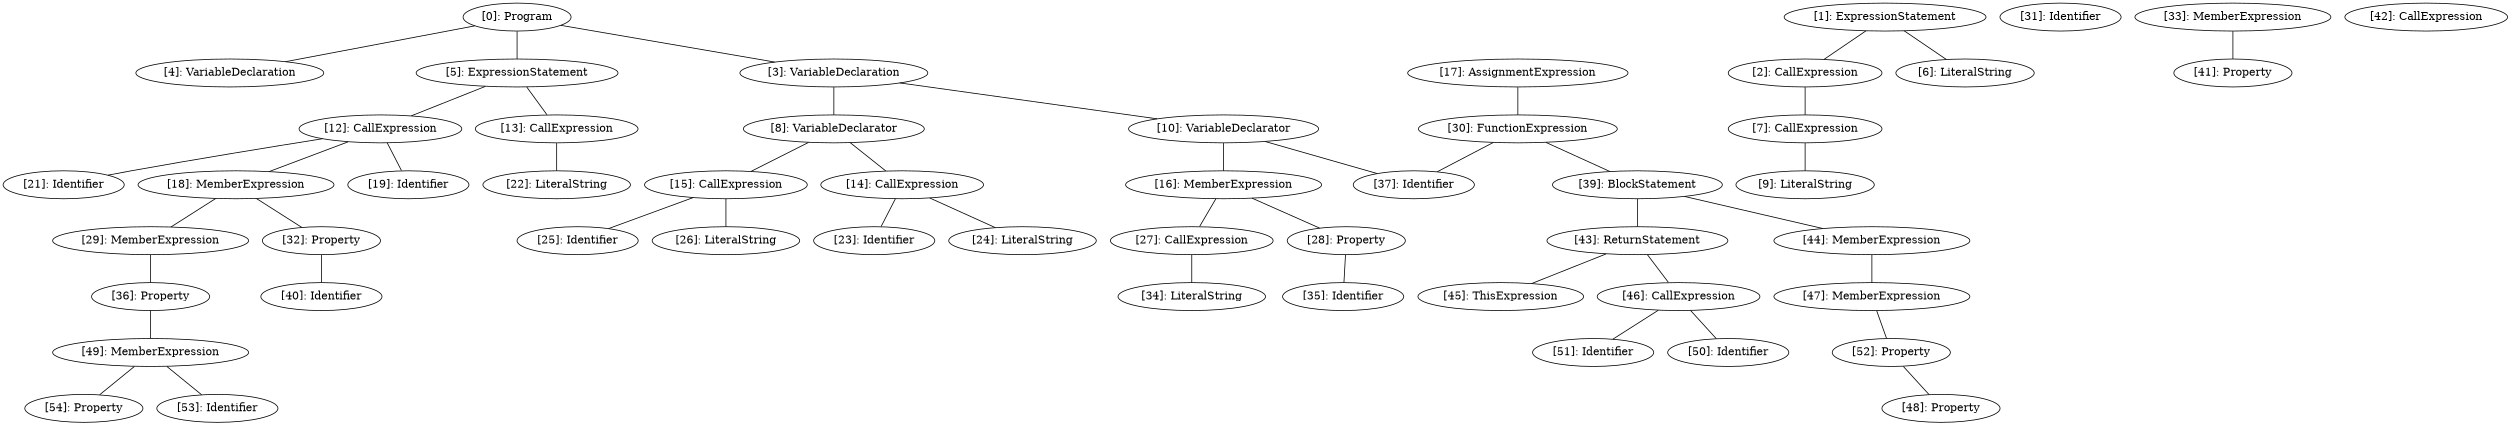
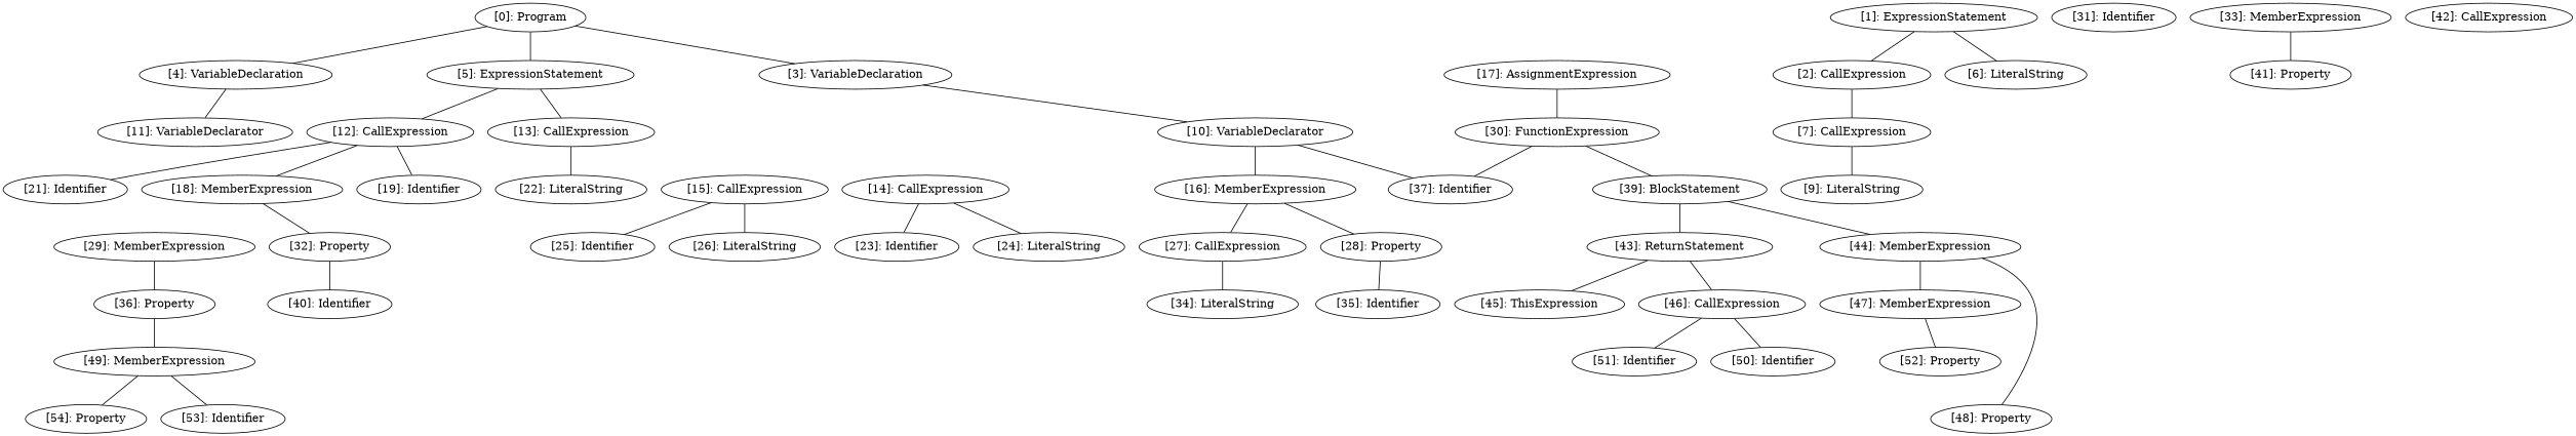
  graph {
    n1 [label="[0]: Program"]
    n2 [label="[3]: VariableDeclaration"]
    n3 [label="[4]: VariableDeclaration"]
    n4 [label="[5]: ExpressionStatement"]
    n5 [label="[1]: ExpressionStatement"]
    n6 [label="[2]: CallExpression"]
    n7 [label="[6]: LiteralString"]
-   n8 [label="[8]: VariableDeclarator"]
    n9 [label="[10]: VariableDeclarator"]
+   n10 [label="[11]: VariableDeclarator"]
    n11 [label="[12]: CallExpression"]
    n12 [label="[13]: CallExpression"]
    n13 [label="[7]: CallExpression"]
    n14 [label="[9]: LiteralString"]
    n15 [label="[14]: CallExpression"]
    n16 [label="[15]: CallExpression"]
    n17 [label="[16]: MemberExpression"]
    n18 [label="[37]: Identifier"]
    n19 [label="[18]: MemberExpression"]
    n20 [label="[19]: Identifier"]
    n21 [label="[21]: Identifier"]
    n22 [label="[22]: LiteralString"]
    n23 [label="[23]: Identifier"]
    n24 [label="[24]: LiteralString"]
    n25 [label="[25]: Identifier"]
    n26 [label="[26]: LiteralString"]
    n27 [label="[27]: CallExpression"]
    n28 [label="[28]: Property"]
    n29 [label="[17]: AssignmentExpression"]
    n30 [label="[30]: FunctionExpression"]
    n31 [label="[29]: MemberExpression"]
    n32 [label="[32]: Property"]
    n33 [label="[34]: LiteralString"]
    n34 [label="[35]: Identifier"]
    n35 [label="[39]: BlockStatement"]
    n36 [label="[36]: Property"]
    n37 [label="[40]: Identifier"]
    n38 [label="[49]: MemberExpression"]
    n39 [label="[43]: ReturnStatement"]
    n40 [label="[44]: MemberExpression"]
    n41 [label="[31]: Identifier"]
    n42 [label="[33]: MemberExpression"]
    n43 [label="[41]: Property"]
    n44 [label="[45]: ThisExpression"]
    n45 [label="[46]: CallExpression"]
    n46 [label="[42]: CallExpression"]
    n47 [label="[47]: MemberExpression"]
    n48 [label="[48]: Property"]
    n49 [label="[50]: Identifier"]
    n50 [label="[51]: Identifier"]
    n51 [label="[52]: Property"]
    n52 [label="[53]: Identifier"]
    n53 [label="[54]: Property"]
    n1 -- n2
    n1 -- n3
    n1 -- n4
-   n2 -- n8
    n2 -- n9
+   n3 -- n10
    n4 -- n11
    n4 -- n12
    n5 -- n6
    n5 -- n7
    n6 -- n13
-   n8 -- n15
-   n8 -- n16
    n9 -- n17
    n9 -- n18
    n11 -- n19
    n11 -- n20
    n11 -- n21
    n12 -- n22
    n13 -- n14
    n15 -- n23
    n15 -- n24
    n16 -- n25
    n16 -- n26
    n17 -- n27
    n17 -- n28
-   n19 -- n31
    n19 -- n32
    n27 -- n33
    n28 -- n34
    n29 -- n30
    n30 -- n18
    n30 -- n35
    n31 -- n36
    n32 -- n37
    n35 -- n39
    n35 -- n40
    n36 -- n38
    n38 -- n52
    n38 -- n53
    n39 -- n44
    n39 -- n45
    n40 -- n47
-   n51 -- n48
+   n40 -- n48
    n42 -- n43
    n45 -- n49
    n45 -- n50
    n47 -- n51
  }
